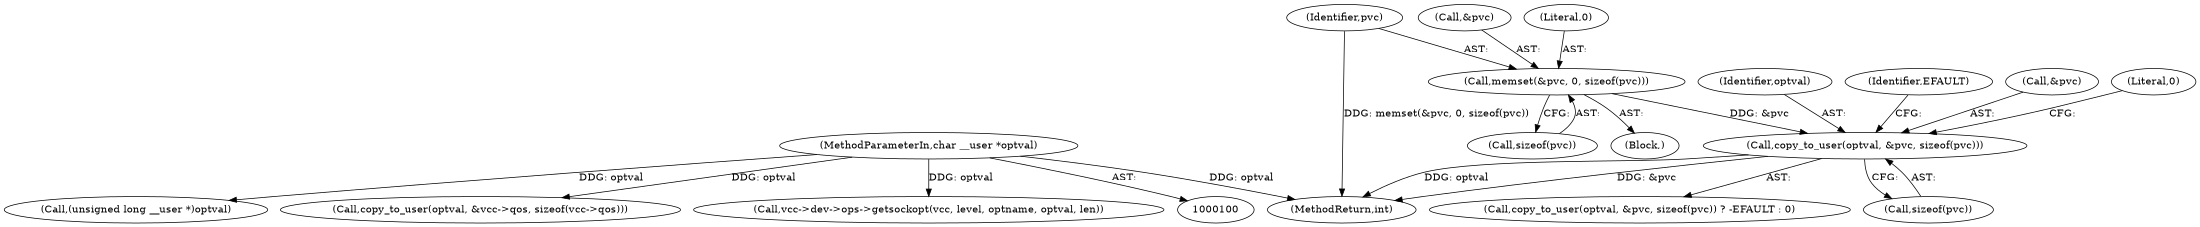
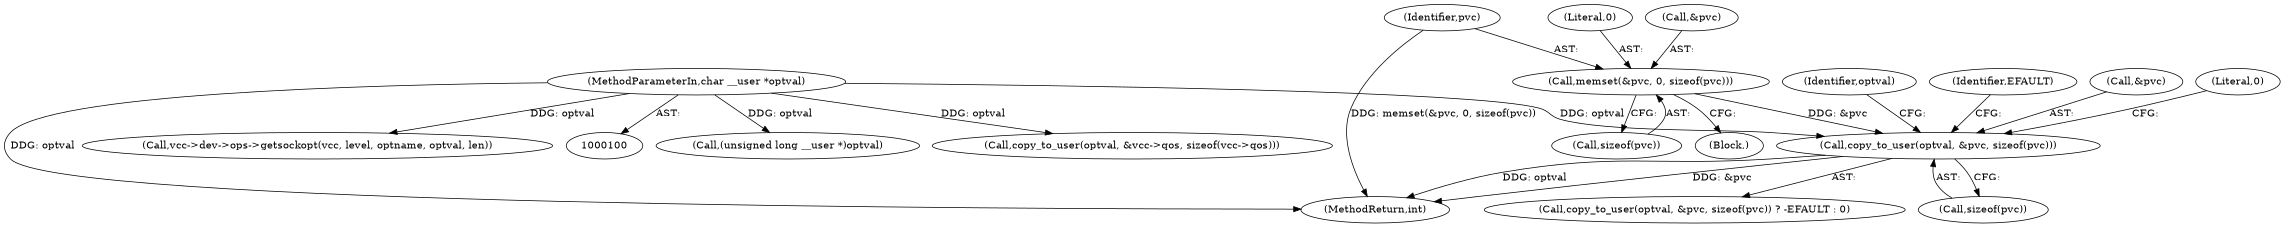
  digraph {
    n1 [label="(Call,copy_to_user(optval, &pvc, sizeof(pvc)))"]
    n2 [label="(Call,copy_to_user(optval, &pvc, sizeof(pvc)) ? -EFAULT : 0)"]
    n3 [label="(MethodReturn,int)"]
    n4 [label="(Call,sizeof(pvc))"]
    n5 [label="(MethodParameterIn,char __user *optval)"]
    n6 [label="(Call,(unsigned long __user *)optval)"]
    n7 [label="(Call,copy_to_user(optval, &vcc->qos, sizeof(vcc->qos)))"]
    n8 [label="(Call,vcc->dev->ops->getsockopt(vcc, level, optname, optval, len))"]
    1000100
    n10 [label="(Call,memset(&pvc, 0, sizeof(pvc)))"]
    n11 [label="(Call,sizeof(pvc))"]
    n12 [label="(Block,)"]
    n13 [label="(Identifier,optval)"]
    n14 [label="(Call,&pvc)"]
    n15 [label="(Identifier,EFAULT)"]
    n16 [label="(Call,&pvc)"]
    n17 [label="(Identifier,pvc)"]
    n18 [label="(Literal,0)"]
    n19 [label="(Literal,0)"]
    n1 -> n2 [label="AST: "]
    n1 -> n3 [label="DDG: optval"]
    n1 -> n3 [label="DDG: &pvc"]
    n1 -> n4 [label="CFG: "]
    n4 -> n1 [label="AST: "]
+   n5 -> n1 [label="DDG: optval"]
    n5 -> n3 [label="DDG: optval"]
    n5 -> n6 [label="DDG: optval"]
    n5 -> n7 [label="DDG: optval"]
    n5 -> n8 [label="DDG: optval"]
    n5 -> 1000100 [label="AST: "]
    n10 -> n1 [label="DDG: &pvc"]
    n10 -> n11 [label="CFG: "]
-   n10 -> n12 [label="AST: "]
+   n10 -> n12 [label="CFG: "]
    n11 -> n10 [label="AST: "]
-   n13 -> n1 [label="AST: "]
+   n13 -> n1 [label="CFG: "]
    n14 -> n10 [label="AST: "]
    n15 -> n1 [label="CFG: "]
    n16 -> n1 [label="AST: "]
    n17 -> n3 [label="DDG: memset(&pvc, 0, sizeof(pvc))"]
    n17 -> n10 [label="AST: "]
    n18 -> n1 [label="CFG: "]
    n19 -> n10 [label="AST: "]
  }
